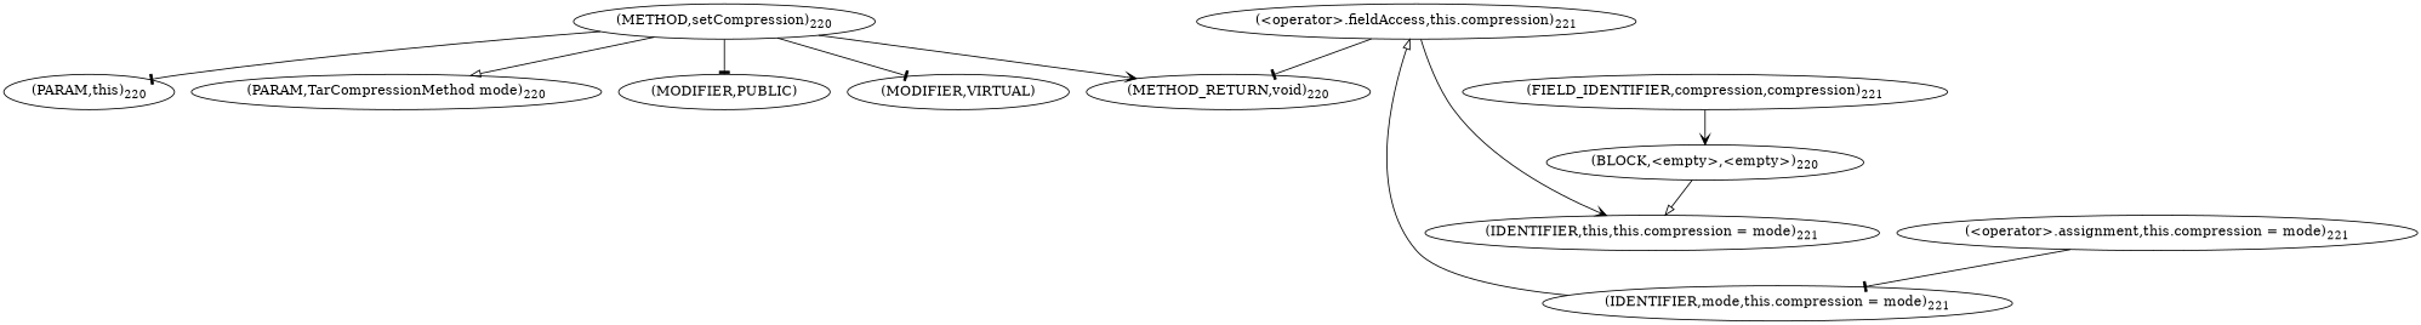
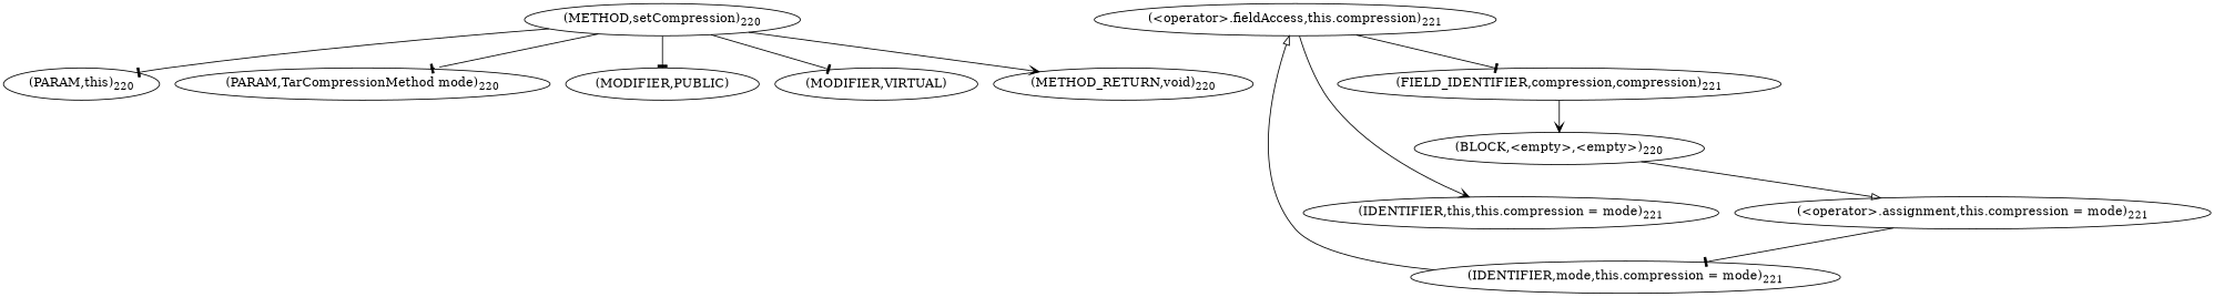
  digraph {
    edge [arrowhead=tee]
    n1 [label=<(METHOD,setCompression)<SUB>220</SUB>>]
    n2 [label=<(PARAM,this)<SUB>220</SUB>>]
    n3 [label=<(PARAM,TarCompressionMethod mode)<SUB>220</SUB>>]
    n4 [label=<(MODIFIER,PUBLIC)>]
    n5 [label=<(MODIFIER,VIRTUAL)>]
    n6 [label=<(METHOD_RETURN,void)<SUB>220</SUB>>]
    n7 [label=<(BLOCK,&lt;empty&gt;,&lt;empty&gt;)<SUB>220</SUB>>]
    n8 [label=<(&lt;operator&gt;.assignment,this.compression = mode)<SUB>221</SUB>>]
    n9 [label=<(IDENTIFIER,mode,this.compression = mode)<SUB>221</SUB>>]
    n10 [label=<(&lt;operator&gt;.fieldAccess,this.compression)<SUB>221</SUB>>]
    n11 [label=<(IDENTIFIER,this,this.compression = mode)<SUB>221</SUB>>]
    n12 [label=<(FIELD_IDENTIFIER,compression,compression)<SUB>221</SUB>>]
    n1 -> n2
-   n1 -> n3 [arrowhead=onormal]
+   n1 -> n3
    n1 -> n4
    n1 -> n5
    n1 -> n6 [arrowhead=vee]
-   n7 -> n11 [arrowhead=onormal]
+   n7 -> n8 [arrowhead=onormal]
    n8 -> n9
    n9 -> n10 [arrowhead=onormal]
    n10 -> n11 [arrowhead=vee]
-   n10 -> n6
+   n10 -> n12
    n12 -> n7 [arrowhead=vee]
  }
